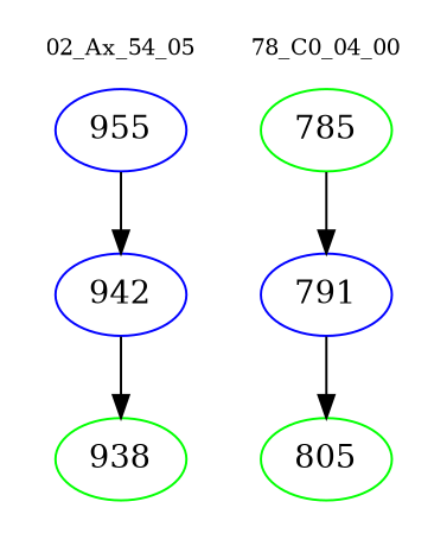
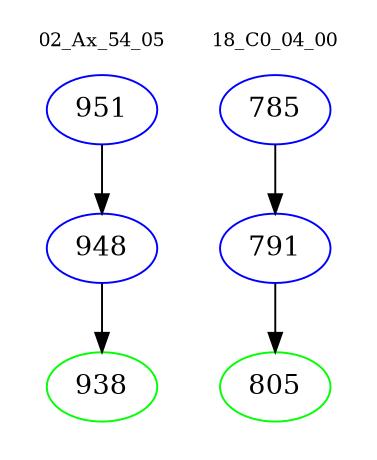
  digraph {
    node [color=blue]
    edge [color=black]
-   n1 [label=955]
-   n2 [label=942]
+   n1 [label=951]
+   n2 [label=948]
    n3 [color=green label=938]
-   n4 [color=green label=785]
+   n4 [label=785]
    n5 [label=791]
    n6 [color=green label=805]
    subgraph cluster_1 {
      color=white
      fontsize=10
      label="02_Ax_54_05"
      n1
      n2
      n3
    }
    subgraph cluster_2 {
      color=white
      fontsize=10
-     label="78_C0_04_00"
+     label="18_C0_04_00"
      n4
      n5
      n6
    }
    n1 -> n2
    n2 -> n3
    n4 -> n5
    n5 -> n6
  }
